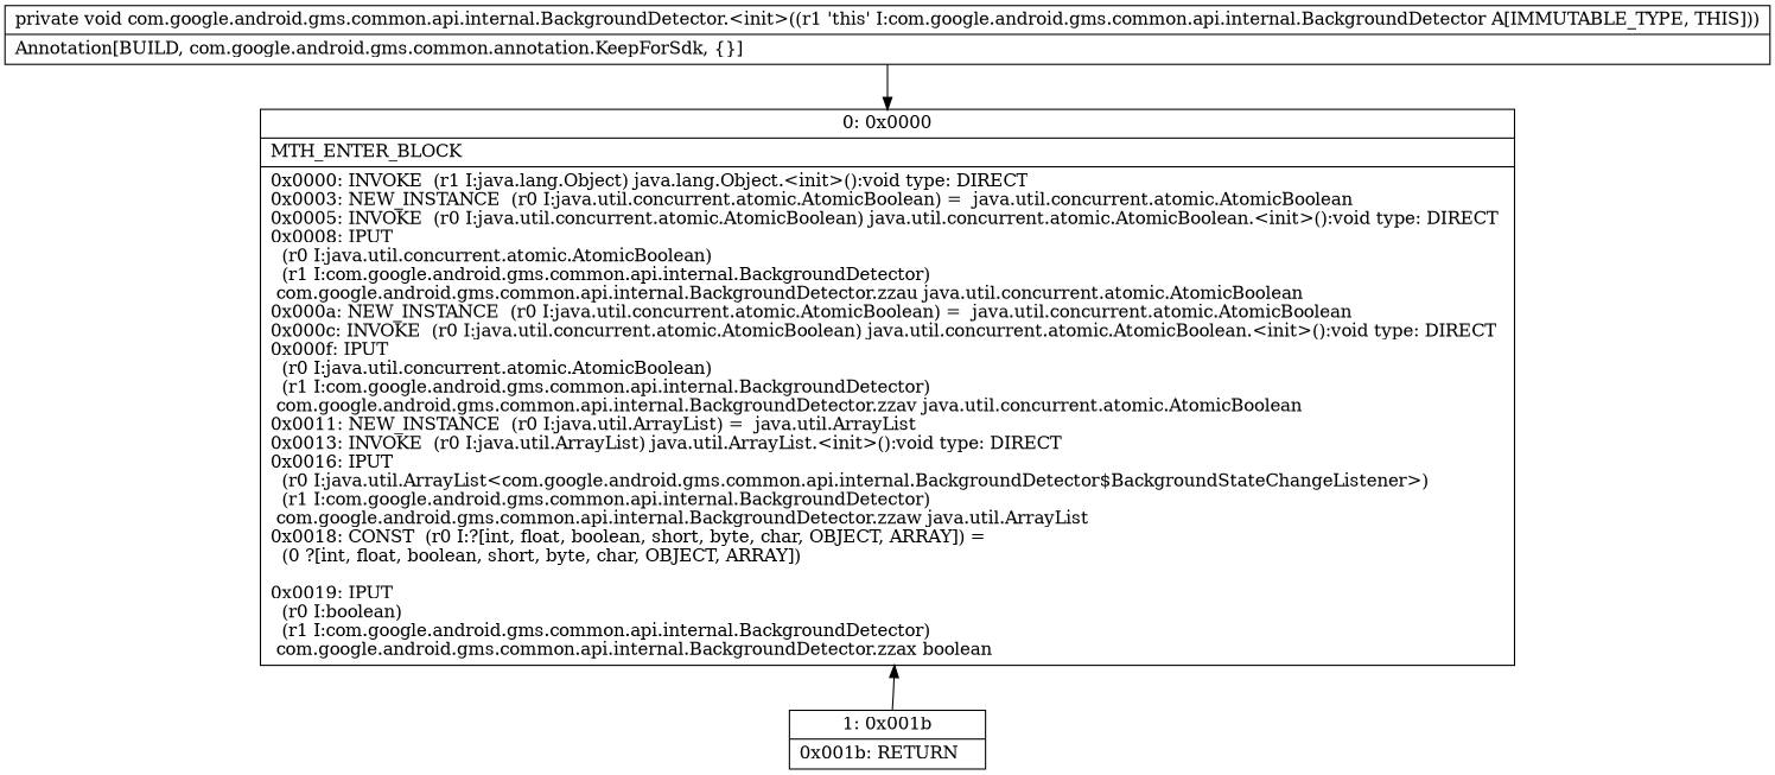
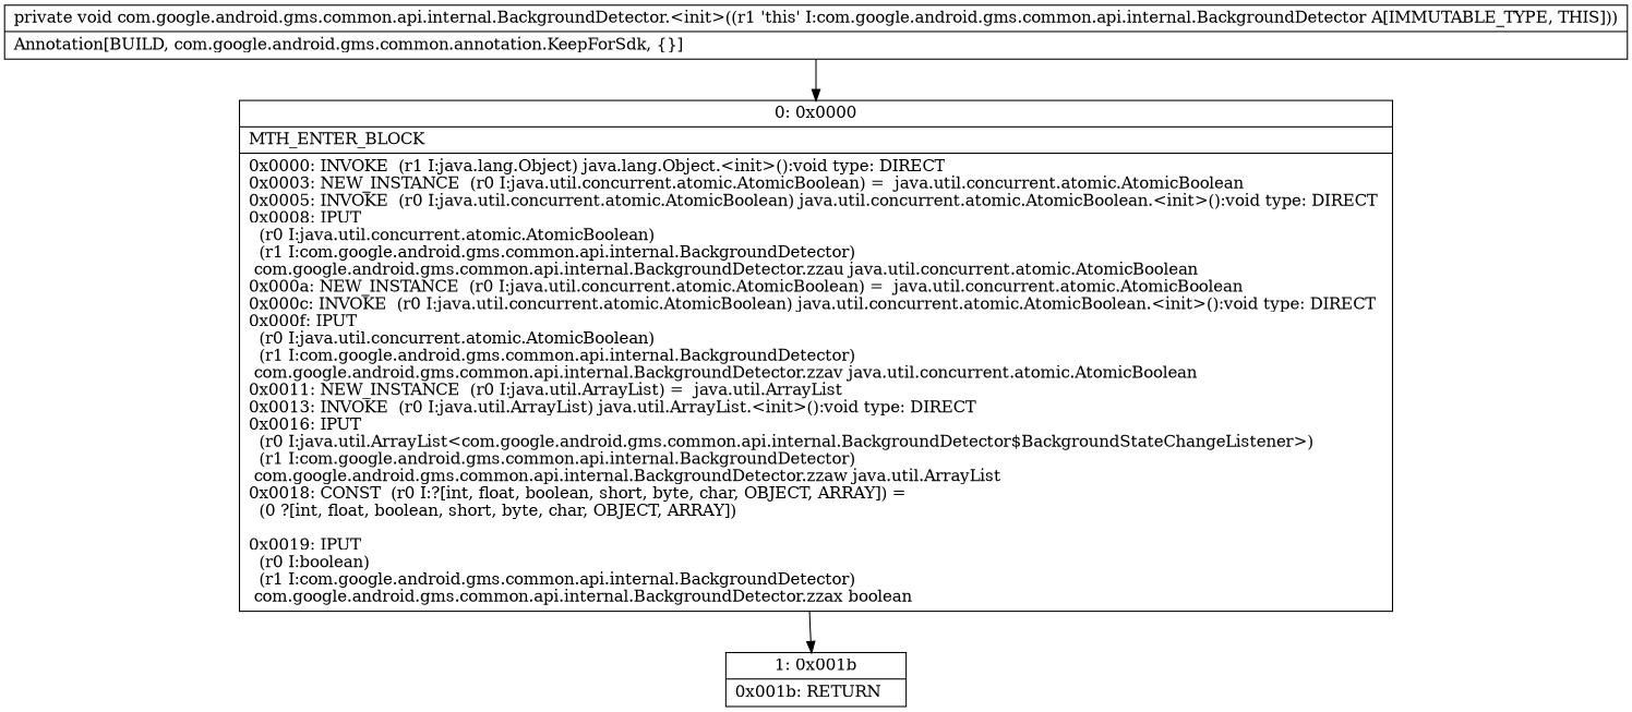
  digraph {
    node [shape=record]
    n1 [label="{0\:\ 0x0000|MTH_ENTER_BLOCK\l|0x0000: INVOKE  (r1 I:java.lang.Object) java.lang.Object.\<init\>():void type: DIRECT \l0x0003: NEW_INSTANCE  (r0 I:java.util.concurrent.atomic.AtomicBoolean) =  java.util.concurrent.atomic.AtomicBoolean \l0x0005: INVOKE  (r0 I:java.util.concurrent.atomic.AtomicBoolean) java.util.concurrent.atomic.AtomicBoolean.\<init\>():void type: DIRECT \l0x0008: IPUT  \l  (r0 I:java.util.concurrent.atomic.AtomicBoolean)\l  (r1 I:com.google.android.gms.common.api.internal.BackgroundDetector)\l com.google.android.gms.common.api.internal.BackgroundDetector.zzau java.util.concurrent.atomic.AtomicBoolean \l0x000a: NEW_INSTANCE  (r0 I:java.util.concurrent.atomic.AtomicBoolean) =  java.util.concurrent.atomic.AtomicBoolean \l0x000c: INVOKE  (r0 I:java.util.concurrent.atomic.AtomicBoolean) java.util.concurrent.atomic.AtomicBoolean.\<init\>():void type: DIRECT \l0x000f: IPUT  \l  (r0 I:java.util.concurrent.atomic.AtomicBoolean)\l  (r1 I:com.google.android.gms.common.api.internal.BackgroundDetector)\l com.google.android.gms.common.api.internal.BackgroundDetector.zzav java.util.concurrent.atomic.AtomicBoolean \l0x0011: NEW_INSTANCE  (r0 I:java.util.ArrayList) =  java.util.ArrayList \l0x0013: INVOKE  (r0 I:java.util.ArrayList) java.util.ArrayList.\<init\>():void type: DIRECT \l0x0016: IPUT  \l  (r0 I:java.util.ArrayList\<com.google.android.gms.common.api.internal.BackgroundDetector$BackgroundStateChangeListener\>)\l  (r1 I:com.google.android.gms.common.api.internal.BackgroundDetector)\l com.google.android.gms.common.api.internal.BackgroundDetector.zzaw java.util.ArrayList \l0x0018: CONST  (r0 I:?[int, float, boolean, short, byte, char, OBJECT, ARRAY]) = \l  (0 ?[int, float, boolean, short, byte, char, OBJECT, ARRAY])\l \l0x0019: IPUT  \l  (r0 I:boolean)\l  (r1 I:com.google.android.gms.common.api.internal.BackgroundDetector)\l com.google.android.gms.common.api.internal.BackgroundDetector.zzax boolean \l}"]
    n2 [label="{1\:\ 0x001b|0x001b: RETURN   \l}"]
    n3 [label="{private void com.google.android.gms.common.api.internal.BackgroundDetector.\<init\>((r1 'this' I:com.google.android.gms.common.api.internal.BackgroundDetector A[IMMUTABLE_TYPE, THIS]))  | Annotation[BUILD, com.google.android.gms.common.annotation.KeepForSdk, \{\}]\l}"]
-   n2 -> n1
+   n1 -> n2
    n3 -> n1
  }
